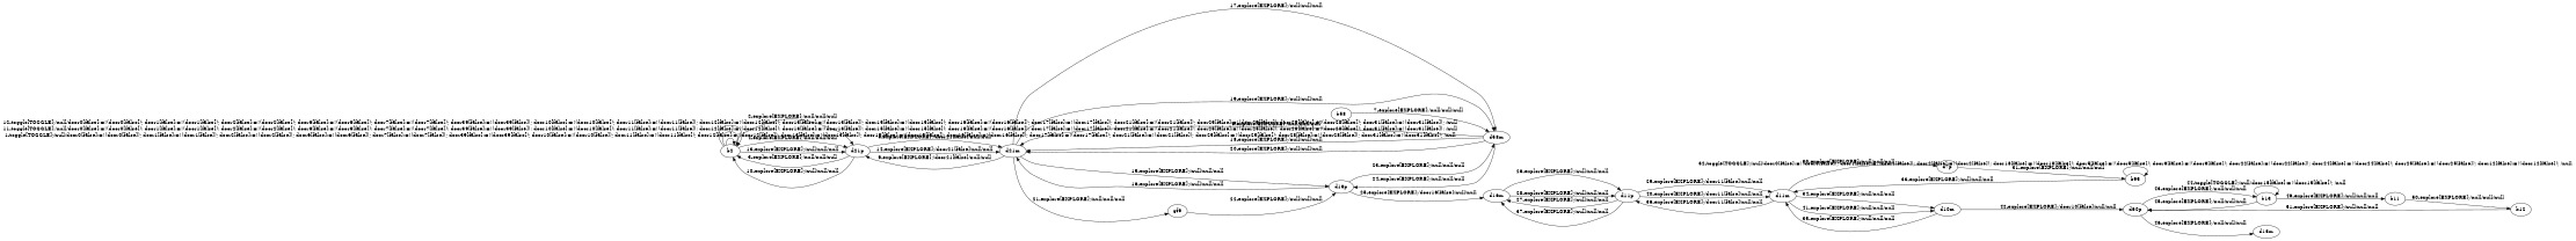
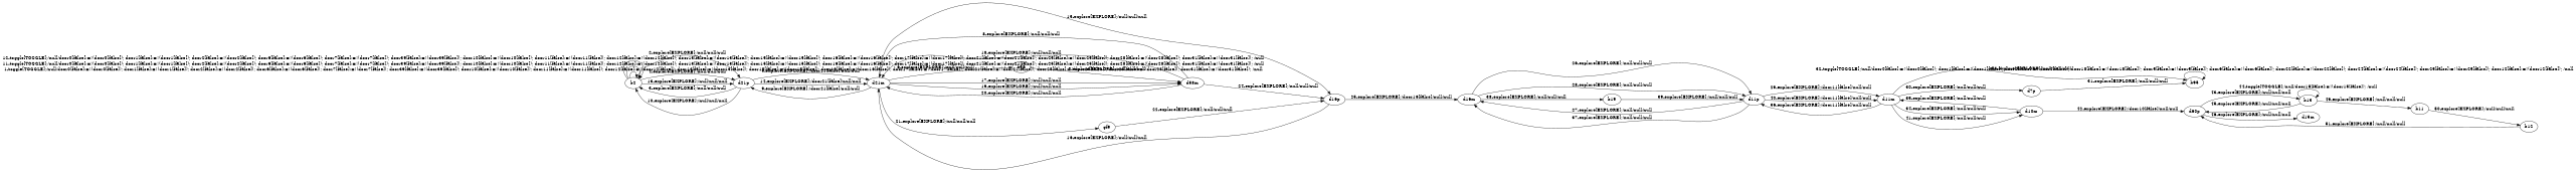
  digraph {
    rankdir=LR
    b2
    d21p
    d21m
    b58
    n5 [label=d58m]
    d16p
    gf9
    d16m
    d11p
+   b19
    d11m
    d7p
    d10m
    b95
    n15 [label=d60p]
    b13
    d15m
    b11
    b12
    b2 -> b2 [label="1-toggle[TOGGLE];/null/door0[false]:=!(door0[false]); door1[false]:=!(door1[false]); door2[false]:=!(door2[false]); door6[false]:=!(door6[false]); door7[false]:=!(door7[false]); door39[false]:=!(door39[false]); door10[false]:=!(door10[false]); door11[false]:=!(door11[false]); door12[false]:=!(door12[false]); door13[false]:=!(door13[false]); door15[false]:=!(door15[false]); door16[false]:=!(door16[false]); door17[false]:=!(door17[false]); door21[false]:=!(door21[false]); door25[false]:=!(door25[false]); door28[false]:=!(door28[false]); door31[false]:=!(door31[false]); /null"]
    b2 -> b2 [label="11-toggle[TOGGLE];/null/door0[false]:=!(door0[false]); door1[false]:=!(door1[false]); door2[false]:=!(door2[false]); door6[false]:=!(door6[false]); door7[false]:=!(door7[false]); door39[false]:=!(door39[false]); door10[false]:=!(door10[false]); door11[false]:=!(door11[false]); door12[false]:=!(door12[false]); door13[false]:=!(door13[false]); door15[false]:=!(door15[false]); door16[false]:=!(door16[false]); door17[false]:=!(door17[false]); door21[false]:=!(door21[false]); door25[false]:=!(door25[false]); door28[false]:=!(door28[false]); door31[false]:=!(door31[false]); /null"]
    b2 -> b2 [label="12-toggle[TOGGLE];/null/door0[false]:=!(door0[false]); door1[false]:=!(door1[false]); door2[false]:=!(door2[false]); door6[false]:=!(door6[false]); door7[false]:=!(door7[false]); door39[false]:=!(door39[false]); door10[false]:=!(door10[false]); door11[false]:=!(door11[false]); door12[false]:=!(door12[false]); door13[false]:=!(door13[false]); door15[false]:=!(door15[false]); door16[false]:=!(door16[false]); door17[false]:=!(door17[false]); door21[false]:=!(door21[false]); door25[false]:=!(door25[false]); door28[false]:=!(door28[false]); door31[false]:=!(door31[false]); /null"]
    b2 -> d21p [label="2-explore[EXPLORE];/null/null/null"]
    b2 -> d21p [label="4-explore[EXPLORE];/null/null/null"]
    b2 -> d21p [label="13-explore[EXPLORE];/null/null/null"]
    d21p -> b2 [label="3-explore[EXPLORE];/null/null/null"]
    d21p -> b2 [label="10-explore[EXPLORE];/null/null/null"]
    d21p -> d21m [label="5-explore[EXPLORE];/door21[false]/null/null"]
    d21p -> d21m [label="14-explore[EXPLORE];/door21[false]/null/null"]
    d21m -> d21p [label="9-explore[EXPLORE];/door21[false]/null/null"]
+   d21m -> b58 [label="6-explore[EXPLORE];/null/null/null"]
    d21m -> n5 [label="17-explore[EXPLORE];/null/null/null"]
    d21m -> n5 [label="19-explore[EXPLORE];/null/null/null"]
    d21m -> d16p [label="15-explore[EXPLORE];/null/null/null"]
    d21m -> gf9 [label="21-explore[EXPLORE];/null/null/null"]
    b58 -> n5 [label="7-explore[EXPLORE];/null/null/null"]
    n5 -> d21m [label="8-explore[EXPLORE];/null/null/null"]
    n5 -> d21m [label="18-explore[EXPLORE];/null/null/null"]
    n5 -> d21m [label="20-explore[EXPLORE];/null/null/null"]
    n5 -> d16p [label="24-explore[EXPLORE];/null/null/null"]
    d16p -> d21m [label="16-explore[EXPLORE];/null/null/null"]
-   d16p -> n5 [label="23-explore[EXPLORE];/null/null/null"]
    d16p -> d16m [label="25-explore[EXPLORE];/door16[false]/null/null"]
    gf9 -> d16p [label="22-explore[EXPLORE];/null/null/null"]
    d16m -> d11p [label="26-explore[EXPLORE];/null/null/null"]
    d16m -> d11p [label="28-explore[EXPLORE];/null/null/null"]
+   d16m -> b19 [label="38-explore[EXPLORE];/null/null/null"]
    d11p -> d16m [label="27-explore[EXPLORE];/null/null/null"]
    d11p -> d16m [label="37-explore[EXPLORE];/null/null/null"]
    d11p -> d11m [label="29-explore[EXPLORE];/door11[false]/null/null"]
    d11p -> d11m [label="40-explore[EXPLORE];/door11[false]/null/null"]
+   b19 -> d11p [label="39-explore[EXPLORE];/null/null/null"]
    d11m -> d11p [label="36-explore[EXPLORE];/door11[false]/null/null"]
    d11m -> d7p [label="30-explore[EXPLORE];/null/null/null"]
    d11m -> d10m [label="34-explore[EXPLORE];/null/null/null"]
    d11m -> d10m [label="41-explore[EXPLORE];/null/null/null"]
    d7p -> b95 [label="31-explore[EXPLORE];/null/null/null"]
    d10m -> d11m [label="35-explore[EXPLORE];/null/null/null"]
    d10m -> n15 [label="42-explore[EXPLORE];/door10[false]/null/null"]
-   b95 -> d11m [label="33-explore[EXPLORE];/null/null/null"]
+   d11m -> b95 [label="33-explore[EXPLORE];/null/null/null"]
    b95 -> b95 [label="32-toggle[TOGGLE];/null/door0[false]:=!(door0[false]); door1[false]:=!(door1[false]); door2[false]:=!(door2[false]); door18[false]:=!(door18[false]); door5[false]:=!(door5[false]); door6[false]:=!(door6[false]); door22[false]:=!(door22[false]); door24[false]:=!(door24[false]); door25[false]:=!(door25[false]); door12[false]:=!(door12[false]); /null"]
    n15 -> b13 [label="43-explore[EXPLORE];/null/null/null"]
    n15 -> d15m [label="46-explore[EXPLORE];/null/null/null"]
    b13 -> n15 [label="45-explore[EXPLORE];/null/null/null"]
    b13 -> b13 [label="44-toggle[TOGGLE];/null/door15[false]:=!(door15[false]); /null"]
    b13 -> b11 [label="49-explore[EXPLORE];/null/null/null"]
    b11 -> b12 [label="50-explore[EXPLORE];/null/null/null"]
    b12 -> n15 [label="51-explore[EXPLORE];/null/null/null"]
  }
